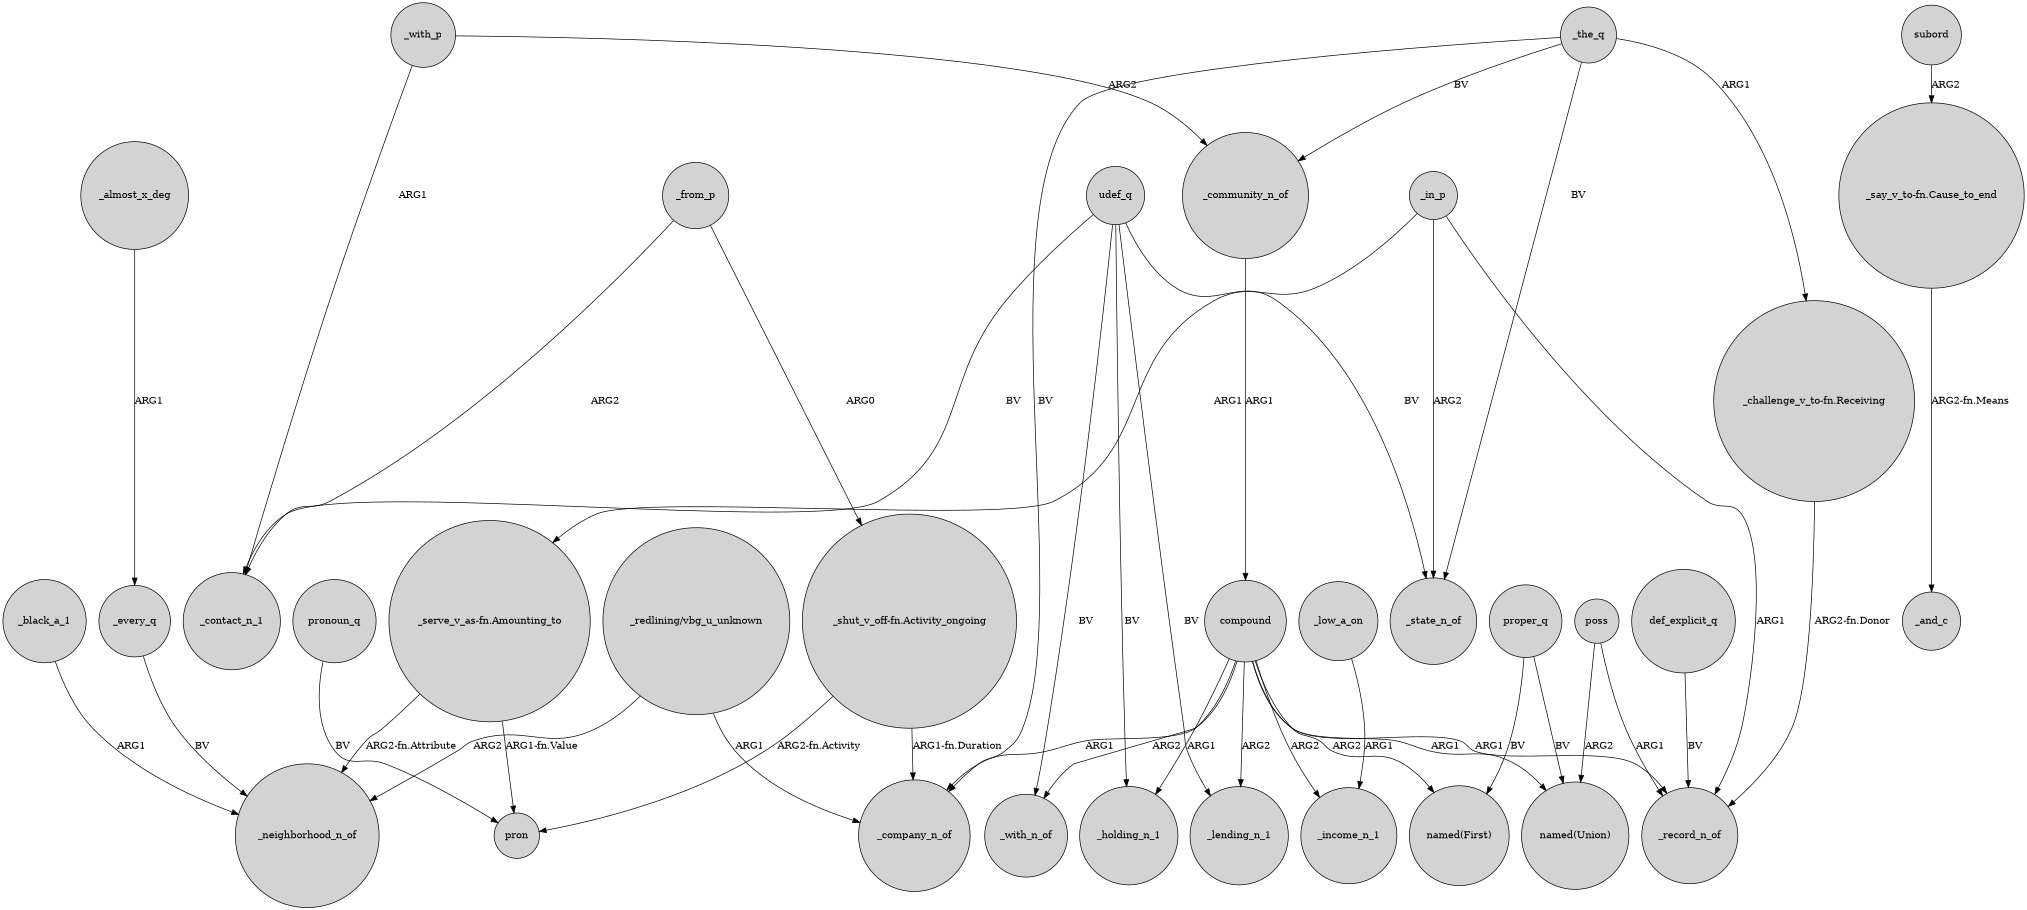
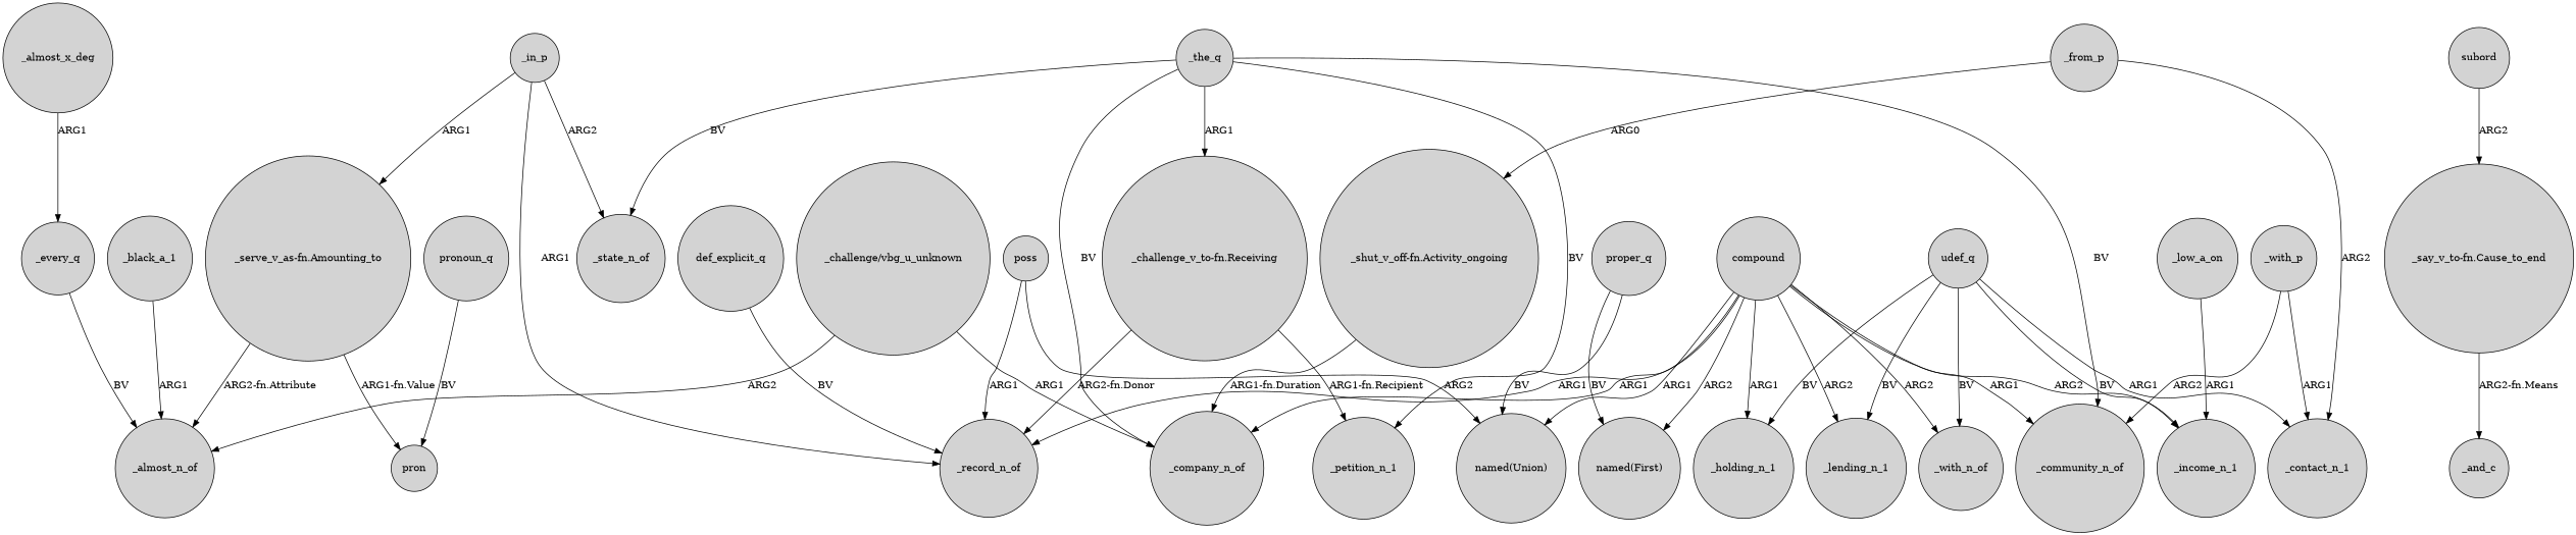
  digraph {
    node [shape=circle style=filled]
    _every_q
-   _neighborhood_n_of
+   _neighborhood_n_of [label=_almost_n_of]
    _with_p
    _contact_n_1
    _community_n_of
    compound
    "named(Union)"
    _record_n_of
    _holding_n_1
    _income_n_1
    "named(First)"
    n12 [label=_with_n_of]
    _company_n_of
    _lending_n_1
    "_challenge_v_to-fn.Receiving"
+   _petition_n_1
    _black_a_1
    "_say_v_to-fn.Cause_to_end"
    _and_c
    _the_q
    _state_n_of
    udef_q
    proper_q
    def_explicit_q
    _low_a_on
    subord
    _almost_x_deg
    _from_p
    "_shut_v_off-fn.Activity_ongoing"
    pron
    pronoun_q
    "_serve_v_as-fn.Amounting_to"
-   "_redlining/vbg_u_unknown"
+   "_redlining/vbg_u_unknown" [label="_challenge/vbg_u_unknown"]
    poss
    _in_p
    _every_q -> _neighborhood_n_of [label=BV]
    _with_p -> _contact_n_1 [label=ARG1]
    _with_p -> _community_n_of [label=ARG2]
-   _community_n_of -> compound [label=ARG1]
+   compound -> _community_n_of [label=ARG1]
    compound -> "named(Union)" [label=ARG1]
    compound -> _record_n_of [label=ARG1]
    compound -> _holding_n_1 [label=ARG1]
    compound -> _income_n_1 [label=ARG2]
    compound -> "named(First)" [label=ARG2]
    compound -> n12 [label=ARG2]
    compound -> _company_n_of [label=ARG1]
    compound -> _lending_n_1 [label=ARG2]
    "_challenge_v_to-fn.Receiving" -> _record_n_of [label="ARG2-fn.Donor"]
+   "_challenge_v_to-fn.Receiving" -> _petition_n_1 [label="ARG1-fn.Recipient"]
    _black_a_1 -> _neighborhood_n_of [label=ARG1]
    "_say_v_to-fn.Cause_to_end" -> _and_c [label="ARG2-fn.Means"]
    _the_q -> _community_n_of [label=BV]
    _the_q -> _company_n_of [label=BV]
    _the_q -> "_challenge_v_to-fn.Receiving" [label=ARG1]
+   _the_q -> _petition_n_1 [label=BV]
    _the_q -> _state_n_of [label=BV]
-   udef_q -> _contact_n_1 [label=BV]
+   udef_q -> _contact_n_1 [label=ARG1]
    udef_q -> _holding_n_1 [label=BV]
-   udef_q -> _state_n_of [label=BV]
+   udef_q -> _income_n_1 [label=BV]
    udef_q -> n12 [label=BV]
    udef_q -> _lending_n_1 [label=BV]
    proper_q -> "named(Union)" [label=BV]
    proper_q -> "named(First)" [label=BV]
    def_explicit_q -> _record_n_of [label=BV]
    _low_a_on -> _income_n_1 [label=ARG1]
    subord -> "_say_v_to-fn.Cause_to_end" [label=ARG2]
    _almost_x_deg -> _every_q [label=ARG1]
    _from_p -> _contact_n_1 [label=ARG2]
    _from_p -> "_shut_v_off-fn.Activity_ongoing" [label=ARG0]
    "_shut_v_off-fn.Activity_ongoing" -> _company_n_of [label="ARG1-fn.Duration"]
-   "_shut_v_off-fn.Activity_ongoing" -> pron [label="ARG2-fn.Activity"]
    pronoun_q -> pron [label=BV]
    "_serve_v_as-fn.Amounting_to" -> _neighborhood_n_of [label="ARG2-fn.Attribute"]
    "_serve_v_as-fn.Amounting_to" -> pron [label="ARG1-fn.Value"]
    "_redlining/vbg_u_unknown" -> _neighborhood_n_of [label=ARG2]
    "_redlining/vbg_u_unknown" -> _company_n_of [label=ARG1]
    poss -> "named(Union)" [label=ARG2]
    poss -> _record_n_of [label=ARG1]
    _in_p -> _record_n_of [label=ARG1]
    _in_p -> _state_n_of [label=ARG2]
    _in_p -> "_serve_v_as-fn.Amounting_to" [label=ARG1]
  }
